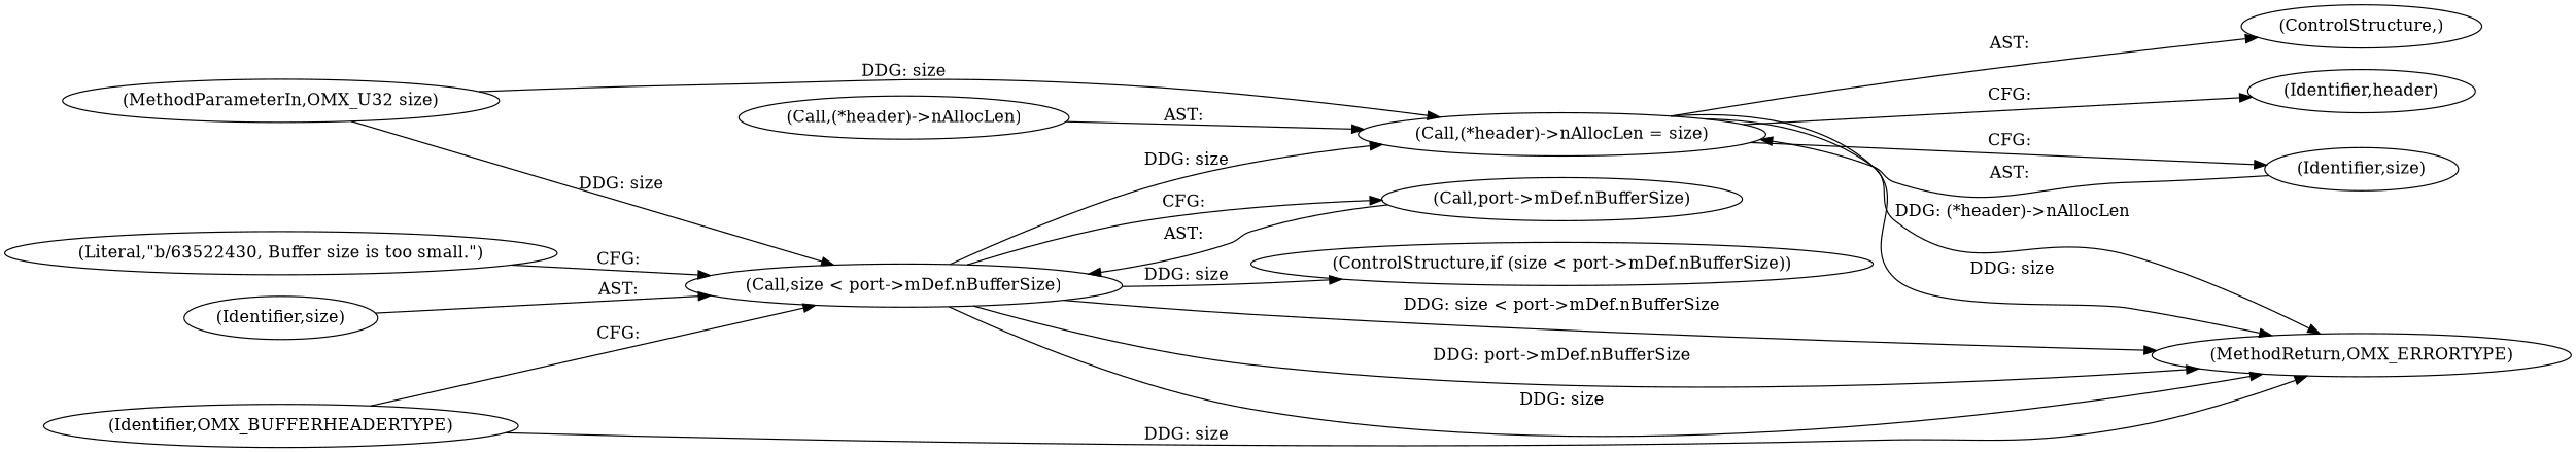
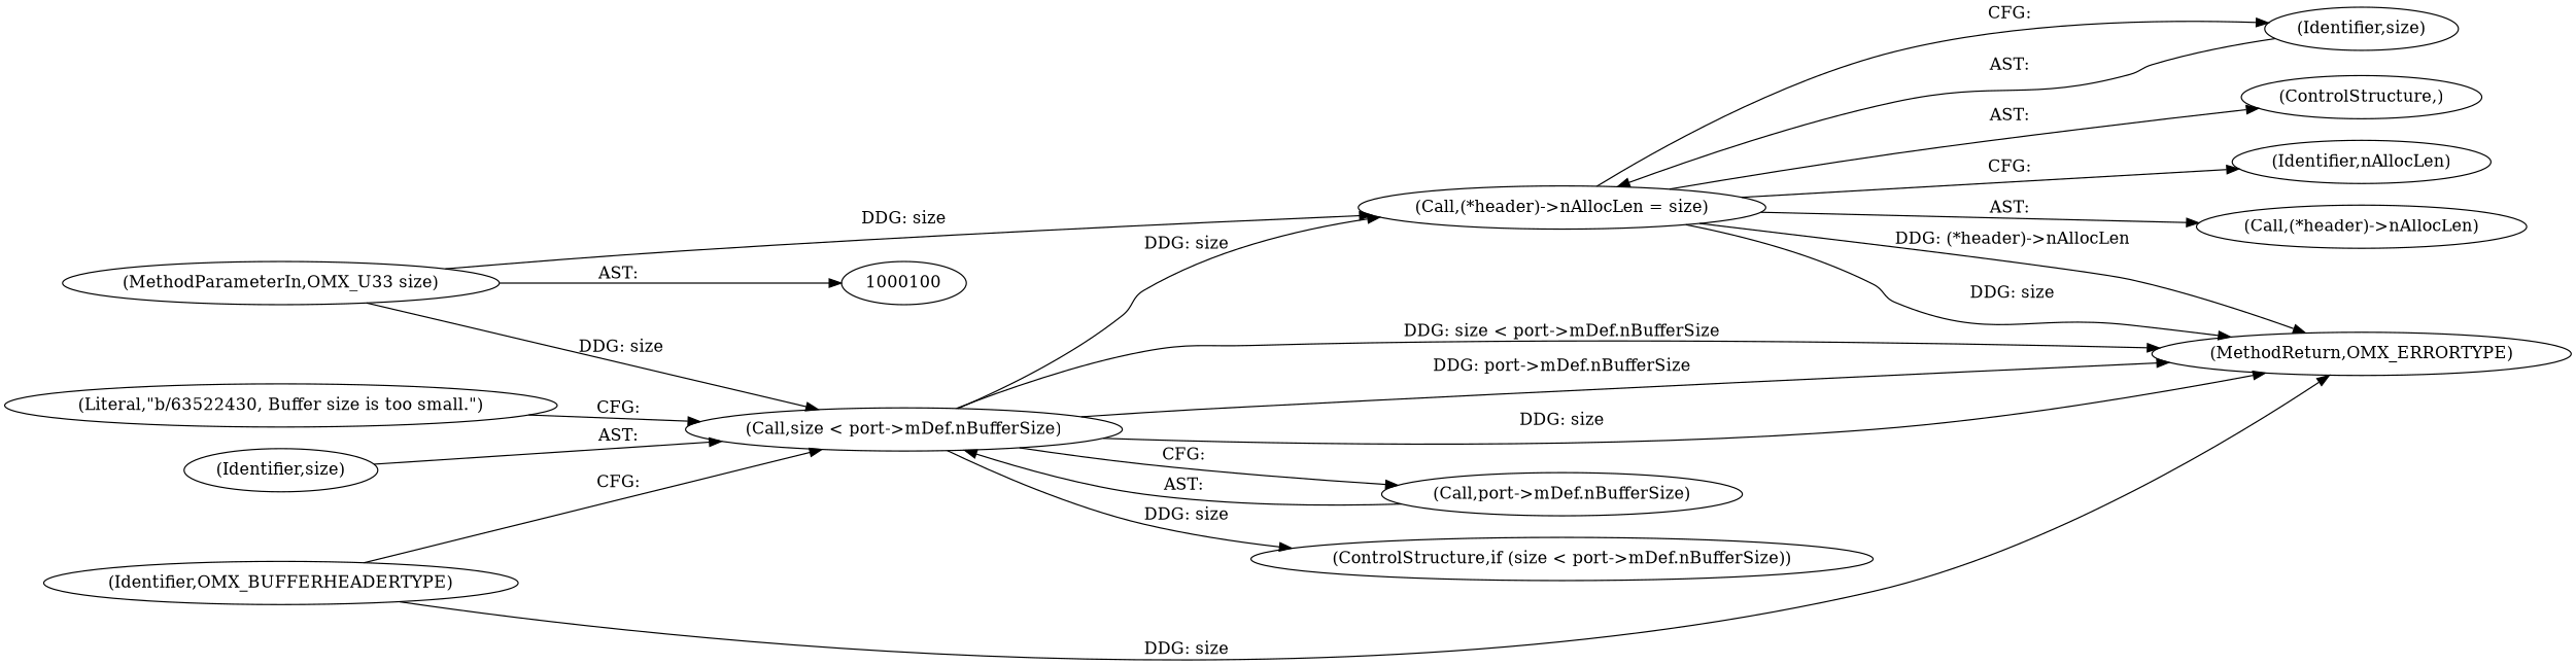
  digraph {
    rankdir=LR
    n1 [label="(Call,(*header)->nAllocLen = size)"]
    n2 [label="(Identifier,size)"]
    n3 [label="(ControlStructure,)"]
    n4 [label="(MethodReturn,OMX_ERRORTYPE)"]
-   n5 [label="(Identifier,header)"]
+   n5 [label="(Identifier,nAllocLen)"]
    n6 [label="(Call,size < port->mDef.nBufferSize)"]
    n7 [label="(Call,port->mDef.nBufferSize)"]
    n8 [label="(ControlStructure,if (size < port->mDef.nBufferSize))"]
-   n9 [label="(MethodParameterIn,OMX_U32 size)"]
+   n9 [label="(MethodParameterIn,OMX_U33 size)"]
+   1000100
    n11 [label="(Literal,\"b/63522430, Buffer size is too small.\")"]
    n12 [label="(Identifier,size)"]
    n13 [label="(Call,(*header)->nAllocLen)"]
    n14 [label="(Identifier,OMX_BUFFERHEADERTYPE)"]
    n1 -> n2 [label="CFG: "]
    n1 -> n3 [label="AST: "]
    n1 -> n4 [label="DDG: (*header)->nAllocLen"]
    n1 -> n4 [label="DDG: size"]
    n1 -> n5 [label="CFG: "]
    n2 -> n1 [label="AST: "]
    n6 -> n1 [label="DDG: size"]
    n6 -> n4 [label="DDG: size < port->mDef.nBufferSize"]
    n6 -> n4 [label="DDG: port->mDef.nBufferSize"]
    n6 -> n4 [label="DDG: size"]
    n6 -> n7 [label="CFG: "]
    n6 -> n8 [label="DDG: size"]
    n7 -> n6 [label="AST: "]
    n9 -> n1 [label="DDG: size"]
    n9 -> n6 [label="DDG: size"]
+   n9 -> 1000100 [label="AST: "]
    n11 -> n6 [label="CFG: "]
    n12 -> n6 [label="AST: "]
-   n13 -> n1 [label="AST: "]
+   n1 -> n13 [label="AST: "]
    n14 -> n4 [label="DDG: size"]
    n14 -> n6 [label="CFG: "]
  }
